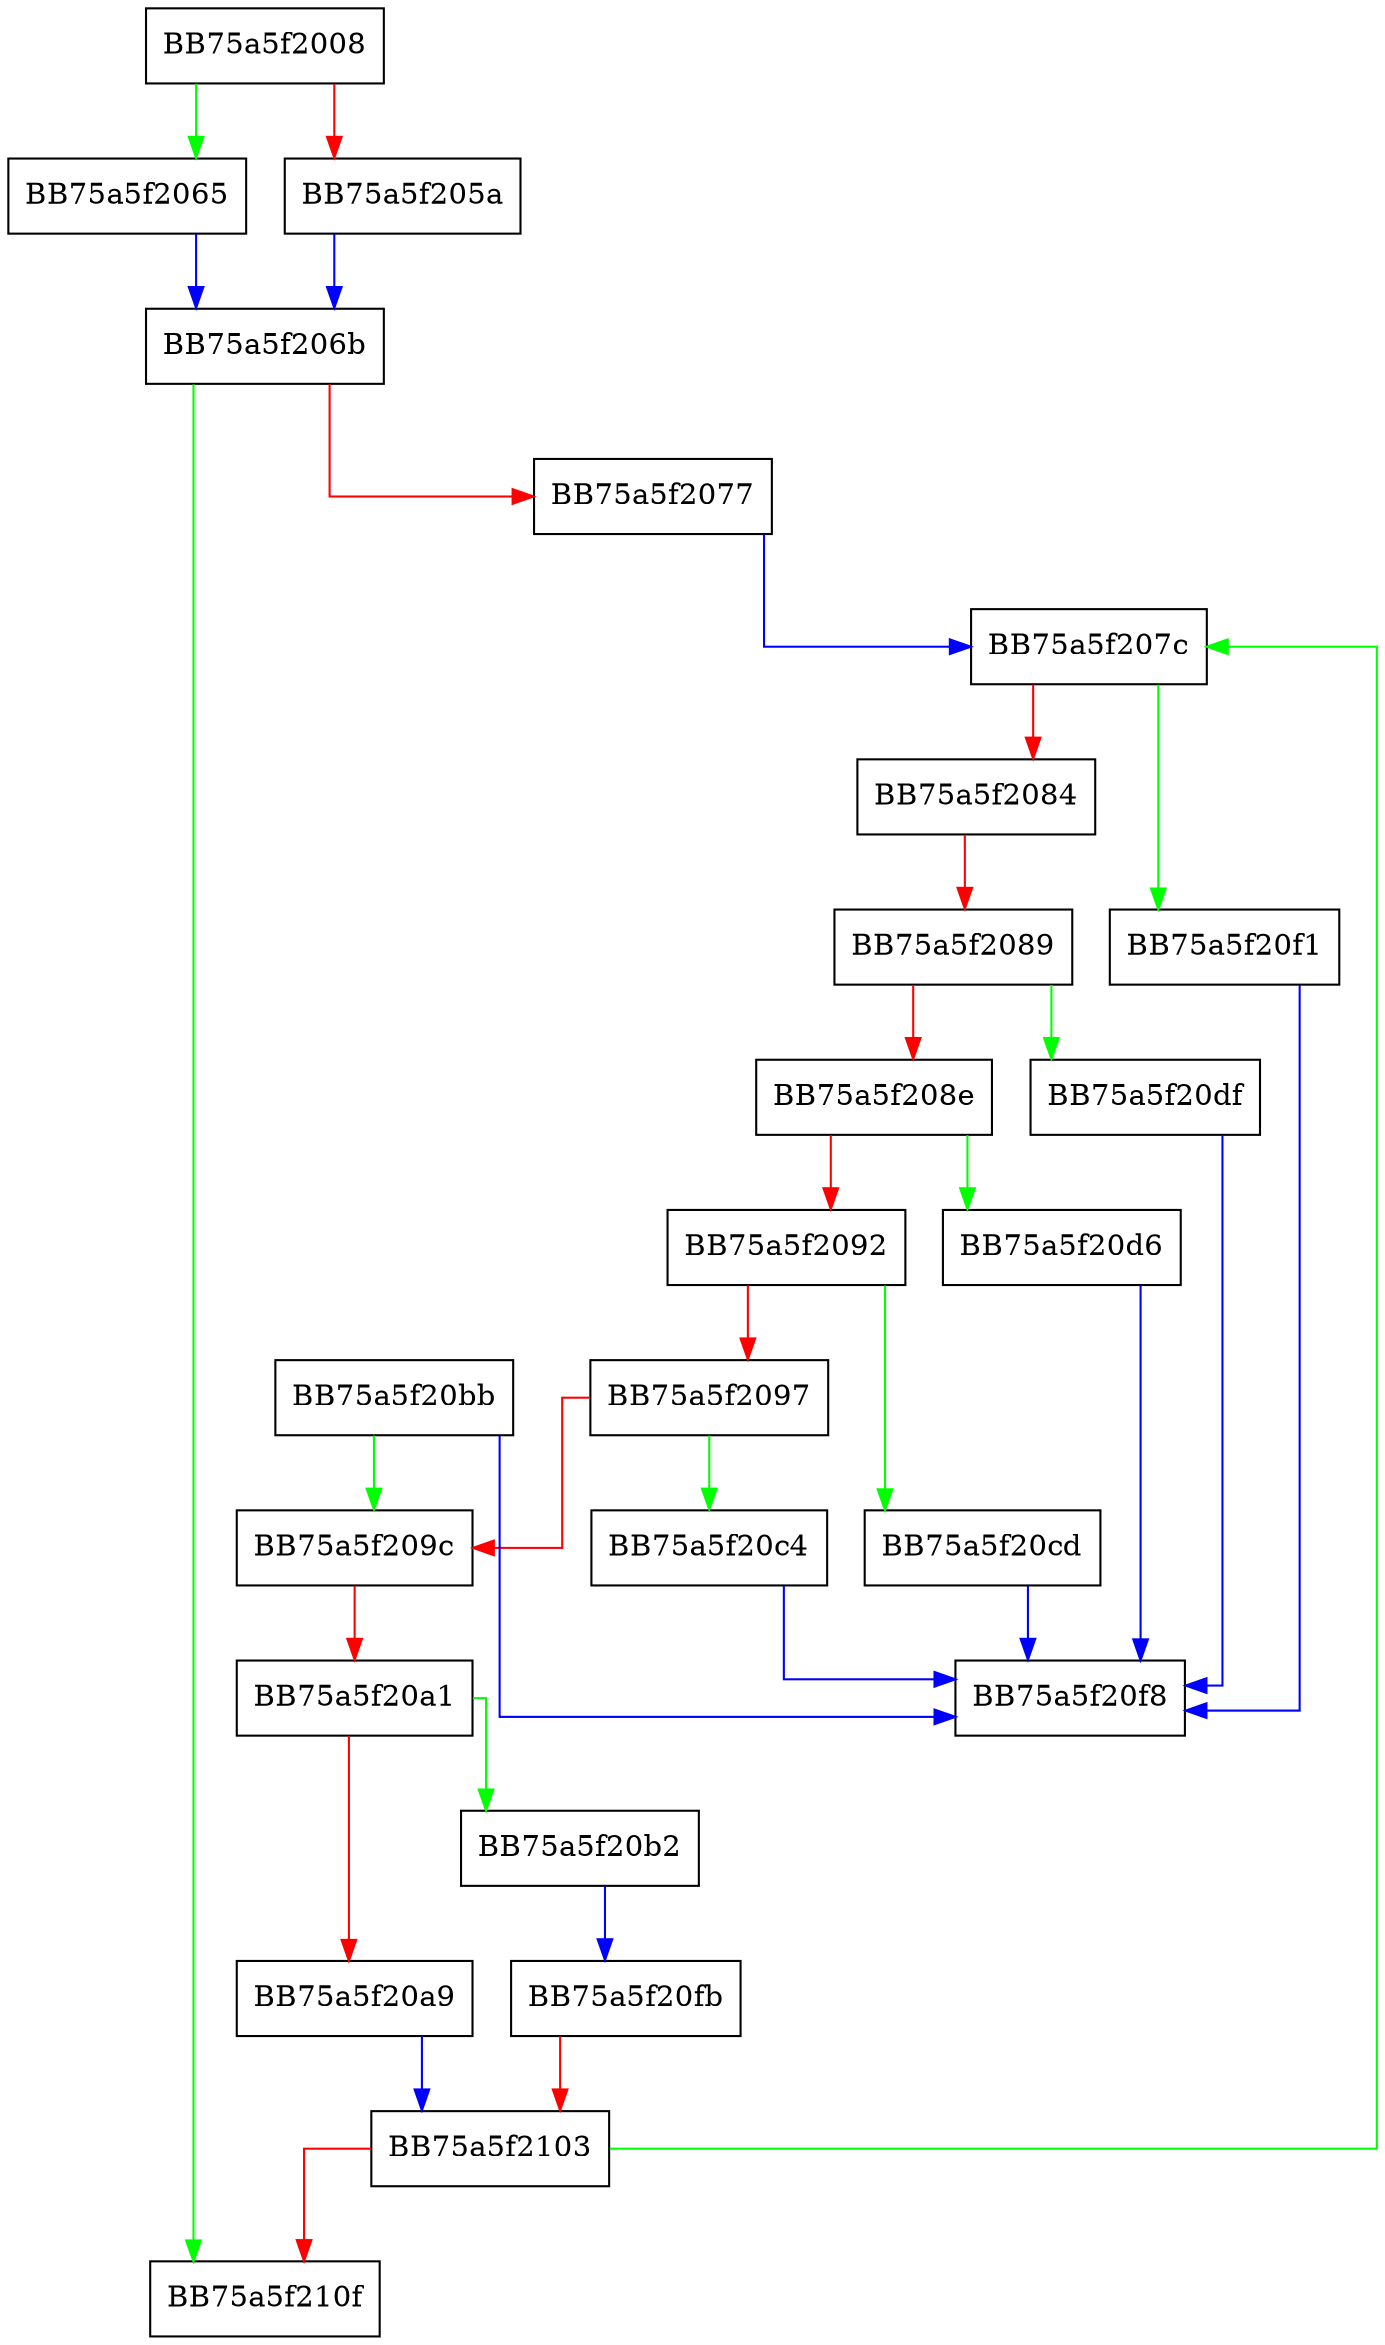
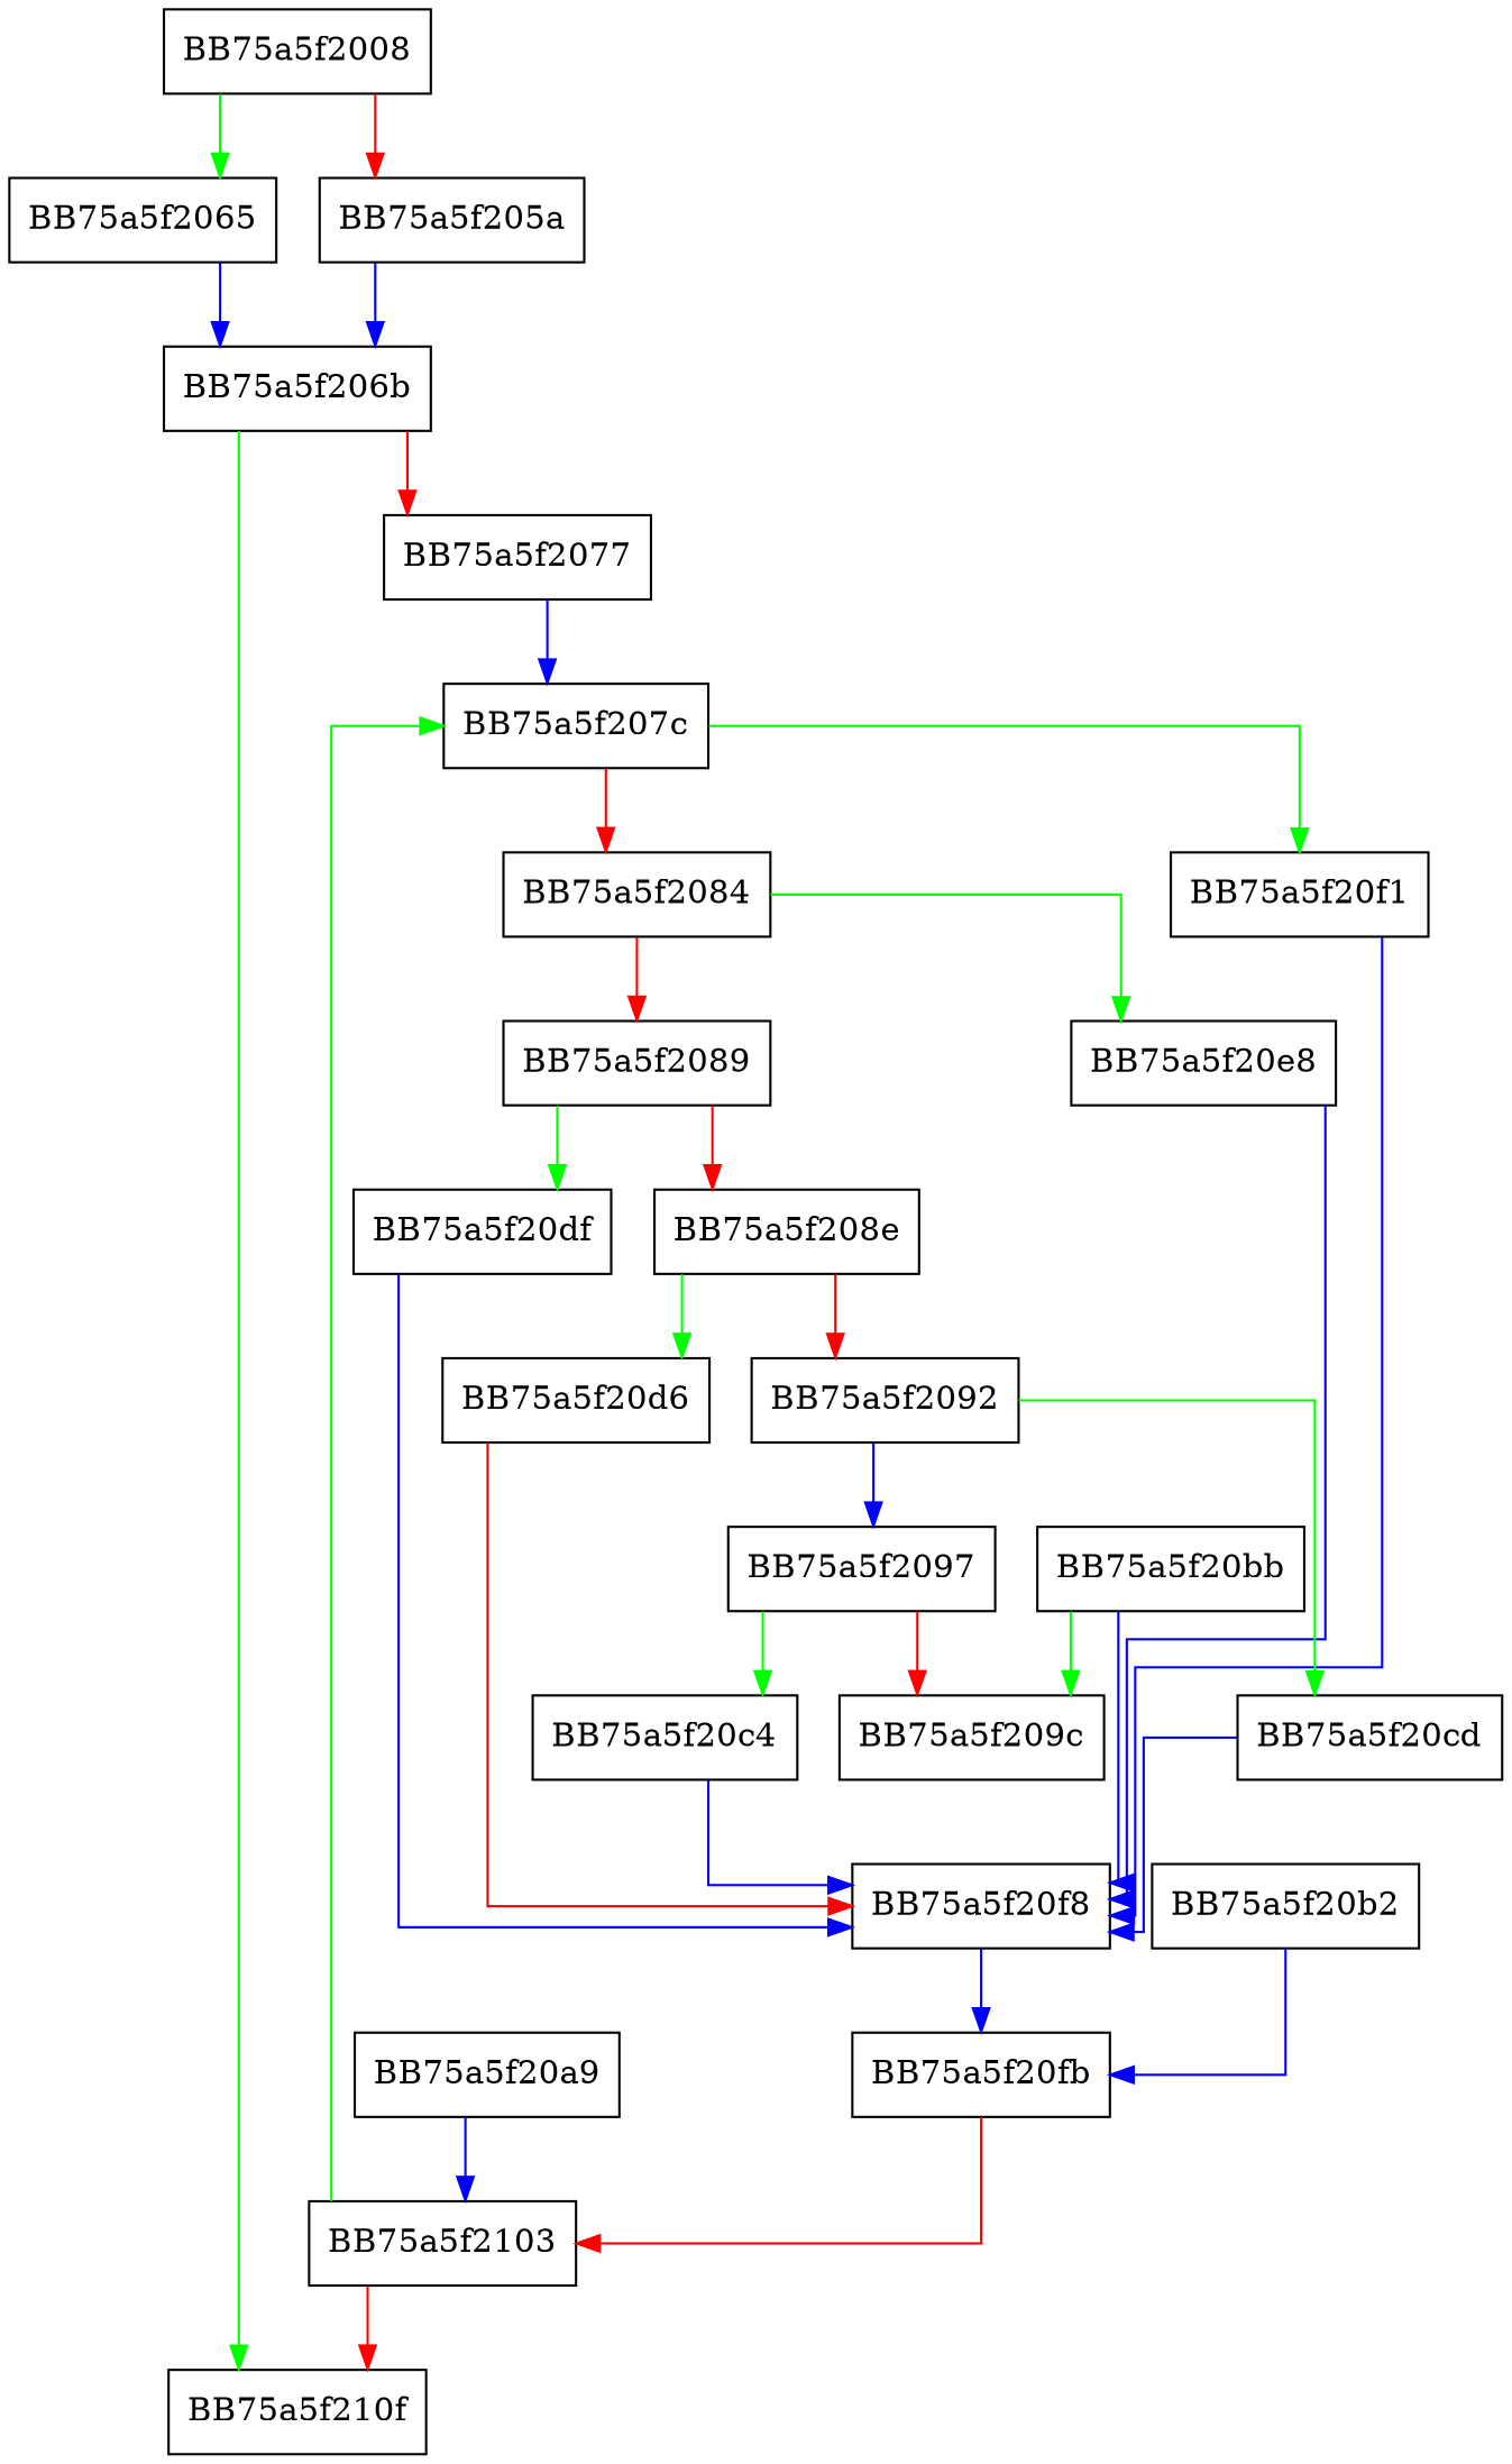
  digraph {
    splines=ortho
    node [shape=box]
    edge [color=blue]
    BB75a5f2008
    BB75a5f2065
    BB75a5f205a
    BB75a5f206b
    BB75a5f210f
    BB75a5f2077
    BB75a5f207c
    BB75a5f20f1
    BB75a5f2084
    BB75a5f20f8
+   BB75a5f20e8
    BB75a5f2089
    BB75a5f20fb
    BB75a5f20df
    BB75a5f208e
    BB75a5f20d6
    BB75a5f2092
    BB75a5f20cd
    BB75a5f2097
    BB75a5f20c4
    BB75a5f209c
-   BB75a5f20a1
    BB75a5f20bb
    BB75a5f20b2
    BB75a5f20a9
    BB75a5f2103
    BB75a5f2008 -> BB75a5f2065 [color=green]
    BB75a5f2008 -> BB75a5f205a [color=red]
    BB75a5f2065 -> BB75a5f206b
    BB75a5f205a -> BB75a5f206b
    BB75a5f206b -> BB75a5f210f [color=green]
    BB75a5f206b -> BB75a5f2077 [color=red]
    BB75a5f2077 -> BB75a5f207c
    BB75a5f207c -> BB75a5f20f1 [color=green]
    BB75a5f207c -> BB75a5f2084 [color=red]
    BB75a5f20f1 -> BB75a5f20f8
+   BB75a5f2084 -> BB75a5f20e8 [color=green]
    BB75a5f2084 -> BB75a5f2089 [color=red]
+   BB75a5f20f8 -> BB75a5f20fb
+   BB75a5f20e8 -> BB75a5f20f8
    BB75a5f2089 -> BB75a5f20df [color=green]
    BB75a5f2089 -> BB75a5f208e [color=red]
    BB75a5f20fb -> BB75a5f2103 [color=red]
    BB75a5f20df -> BB75a5f20f8
    BB75a5f208e -> BB75a5f20d6 [color=green]
    BB75a5f208e -> BB75a5f2092 [color=red]
-   BB75a5f20d6 -> BB75a5f20f8
+   BB75a5f20d6 -> BB75a5f20f8 [color=red]
    BB75a5f2092 -> BB75a5f20cd [color=green]
-   BB75a5f2092 -> BB75a5f2097 [color=red]
+   BB75a5f2092 -> BB75a5f2097
    BB75a5f20cd -> BB75a5f20f8
    BB75a5f2097 -> BB75a5f20c4 [color=green]
    BB75a5f2097 -> BB75a5f209c [color=red]
    BB75a5f20c4 -> BB75a5f20f8
-   BB75a5f209c -> BB75a5f20a1 [color=red]
-   BB75a5f20a1 -> BB75a5f20b2 [color=green]
-   BB75a5f20a1 -> BB75a5f20a9 [color=red]
    BB75a5f20bb -> BB75a5f20f8
    BB75a5f20bb -> BB75a5f209c [color=green]
    BB75a5f20b2 -> BB75a5f20fb
    BB75a5f20a9 -> BB75a5f2103
    BB75a5f2103 -> BB75a5f210f [color=red]
    BB75a5f2103 -> BB75a5f207c [color=green]
  }
